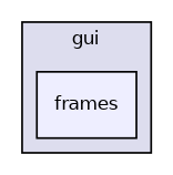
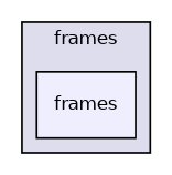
  digraph {
    compound=true
    n1 [fillcolor="#eeeeff" fontname=Helvetica fontsize=10 label=frames pencolor=black shape=box style=filled]
    subgraph cluster_1 {
      bgcolor="#ddddee"
      fontname=Helvetica
      fontsize=10
-     label=gui
+     label=frames
      pencolor=black
      n1
    }
  }
